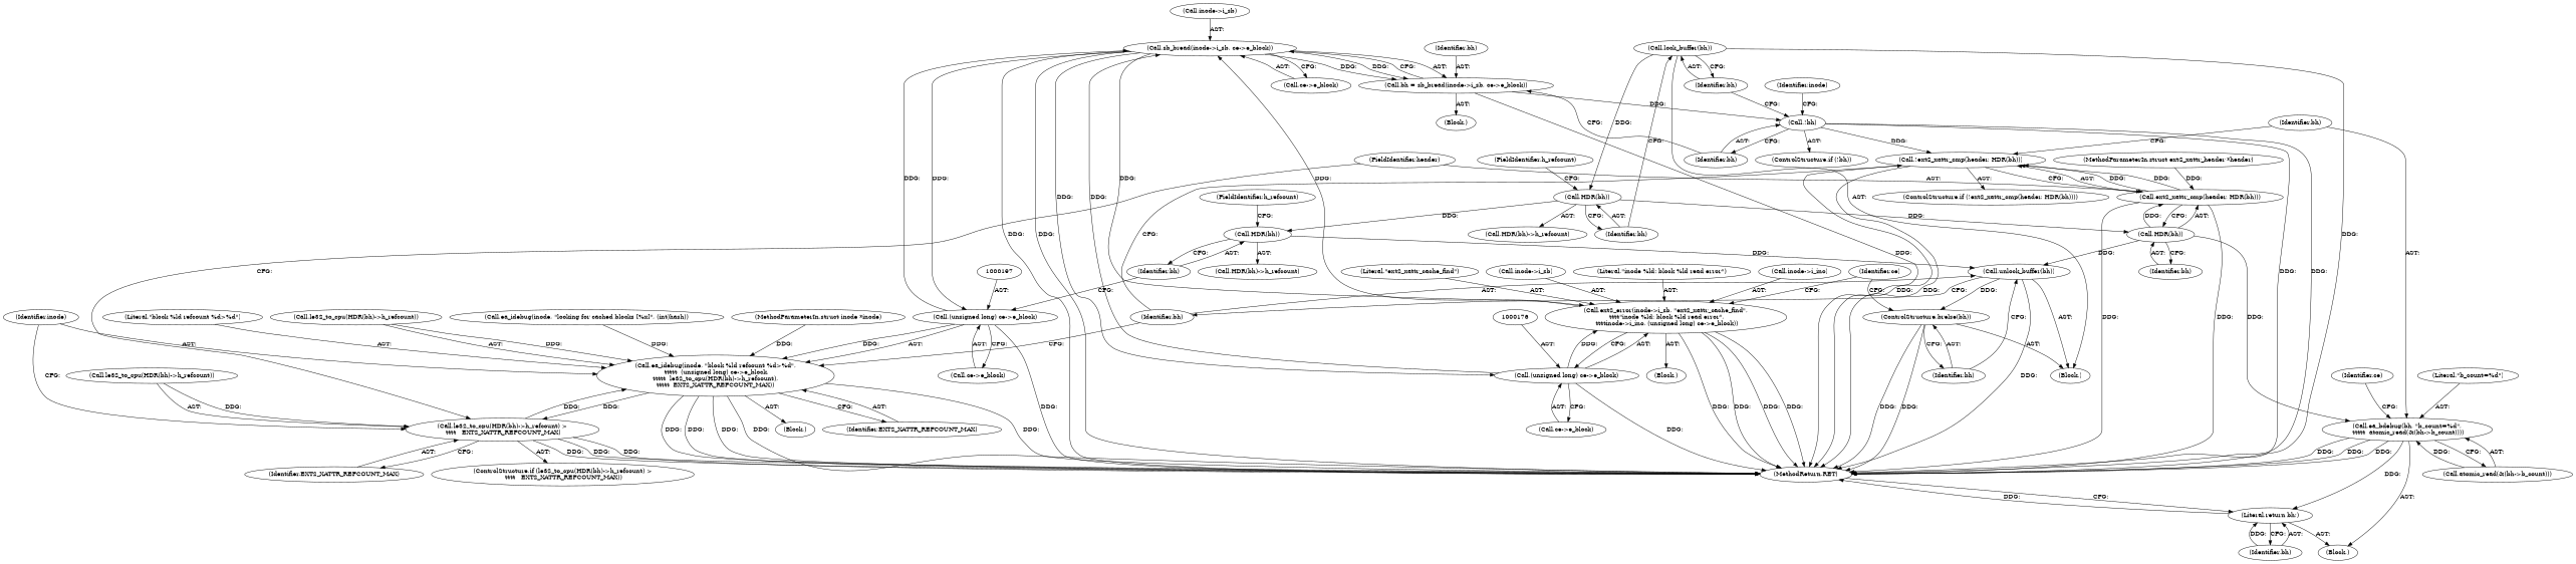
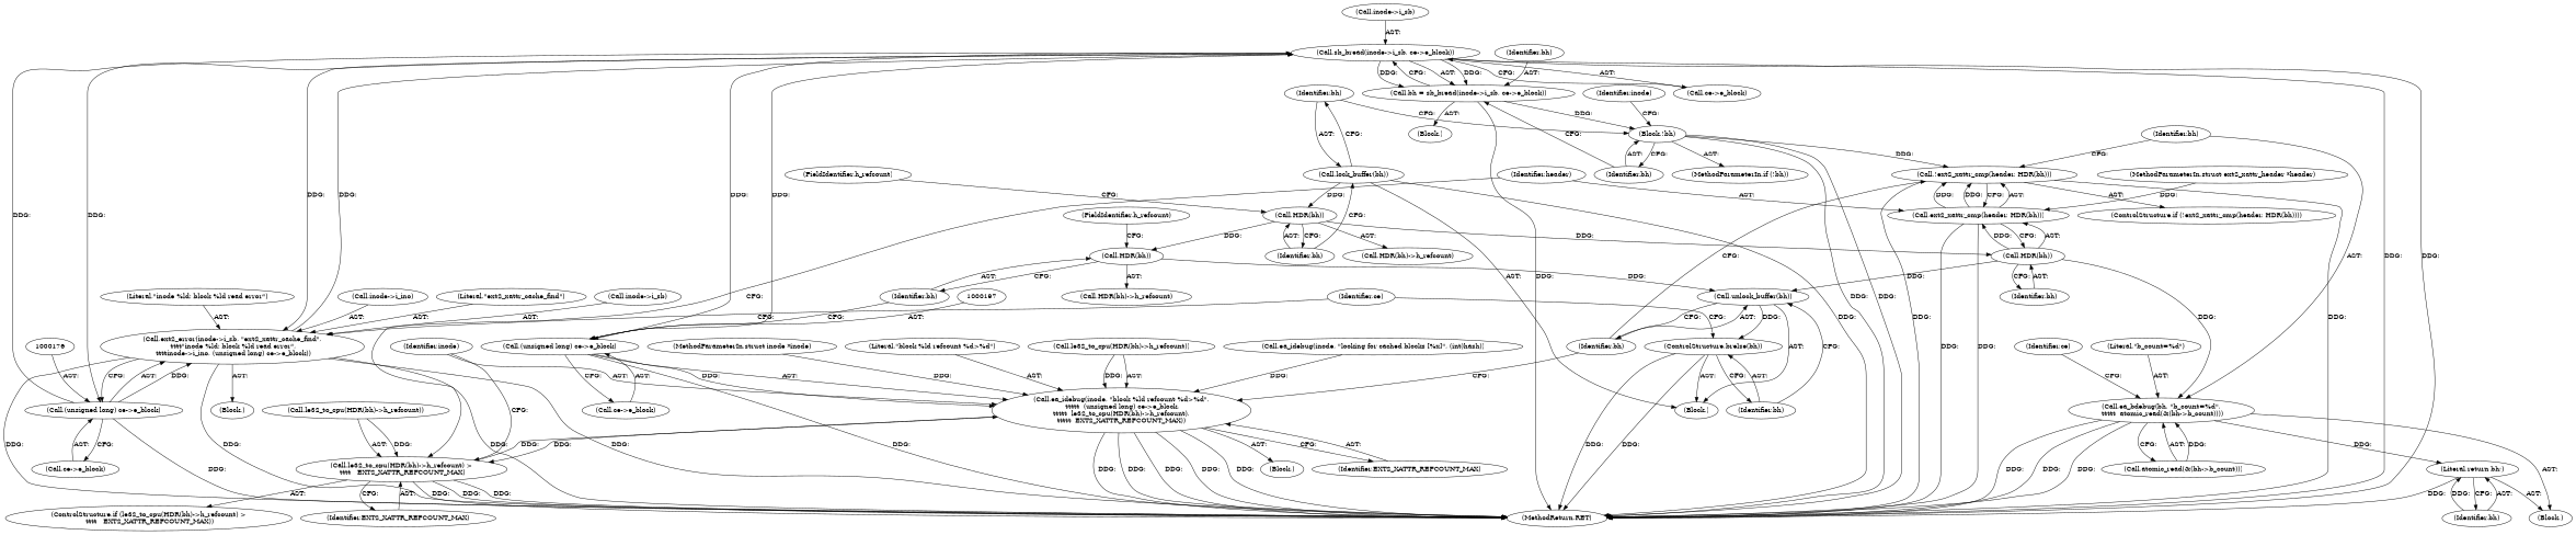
  digraph {
    n1 [label="(Call,sb_bread(inode->i_sb, ce->e_block))"]
    n2 [label="(Call,ext2_error(inode->i_sb, \"ext2_xattr_cache_find\",\n \t\t\t\t\"inode %ld: block %ld read error\",\n \t\t\t\tinode->i_ino, (unsigned long) ce->e_block))"]
    n3 [label="(Call,(unsigned long) ce->e_block)"]
    n4 [label="(Call,(unsigned long) ce->e_block)"]
    n5 [label="(Call,bh = sb_bread(inode->i_sb, ce->e_block))"]
    n6 [label="(Call,ce->e_block)"]
    n7 [label="(MethodReturn,RET)"]
    n8 [label="(Block,)"]
    n9 [label="(Call,ce->e_block)"]
    n10 [label="(Call,ea_idebug(inode, \"block %ld refcount %d>%d\",\n \t\t\t\t\t  (unsigned long) ce->e_block,\n\t\t\t\t\t  le32_to_cpu(HDR(bh)->h_refcount),\n\t\t\t\t\t  EXT2_XATTR_REFCOUNT_MAX))"]
    n11 [label="(Call,ce->e_block)"]
-   n12 [label="(Call,!bh)"]
+   n12 [label="(Block,!bh)"]
    n13 [label="(Block,)"]
    n14 [label="(Literal,return bh;)"]
    n15 [label="(Call,le32_to_cpu(HDR(bh)->h_refcount) >\n \t\t\t\t   EXT2_XATTR_REFCOUNT_MAX)"]
    n16 [label="(Block,)"]
    n17 [label="(Identifier,EXT2_XATTR_REFCOUNT_MAX)"]
    n18 [label="(Identifier,bh)"]
-   n19 [label="(ControlStructure,if (!bh))"]
+   n19 [label="(MethodParameterIn,if (!bh))"]
    n20 [label="(Call,!ext2_xattr_cmp(header, HDR(bh)))"]
    n21 [label="(Call,lock_buffer(bh))"]
    n22 [label="(Call,HDR(bh))"]
    n23 [label="(Identifier,bh)"]
    n24 [label="(Block,)"]
    n25 [label="(Call,HDR(bh))"]
    n26 [label="(Call,HDR(bh))"]
    n27 [label="(Identifier,bh)"]
    n28 [label="(Call,HDR(bh)->h_refcount)"]
    n29 [label="(Call,unlock_buffer(bh))"]
    n30 [label="(Identifier,bh)"]
    n31 [label="(Call,HDR(bh)->h_refcount)"]
    n32 [label="(Call,ext2_xattr_cmp(header, HDR(bh)))"]
    n33 [label="(Call,ea_bdebug(bh, \"b_count=%d\",\n \t\t\t\t\t  atomic_read(&(bh->b_count))))"]
    n34 [label="(Identifier,bh)"]
    n35 [label="(ControlStructure,brelse(bh))"]
    n36 [label="(Identifier,bh)"]
    n37 [label="(Identifier,bh)"]
    n38 [label="(Call,atomic_read(&(bh->b_count)))"]
    n39 [label="(Block,)"]
    n40 [label="(ControlStructure,if (!ext2_xattr_cmp(header, HDR(bh))))"]
    n41 [label="(Identifier,bh)"]
    n42 [label="(Identifier,EXT2_XATTR_REFCOUNT_MAX)"]
    n43 [label="(ControlStructure,if (le32_to_cpu(HDR(bh)->h_refcount) >\n \t\t\t\t   EXT2_XATTR_REFCOUNT_MAX))"]
    n44 [label="(Literal,\"ext2_xattr_cache_find\")"]
    n45 [label="(Literal,\"b_count=%d\")"]
    n46 [label="(Literal,\"block %ld refcount %d>%d\")"]
    n47 [label="(Call,le32_to_cpu(HDR(bh)->h_refcount))"]
    n48 [label="(Identifier,bh)"]
    n49 [label="(Identifier,inode)"]
    n50 [label="(Call,inode->i_sb)"]
    n51 [label="(Identifier,ce)"]
    n52 [label="(Identifier,bh)"]
    n53 [label="(FieldIdentifier,h_refcount)"]
    n54 [label="(FieldIdentifier,h_refcount)"]
    n55 [label="(Call,inode->i_sb)"]
    n56 [label="(MethodParameterIn,struct ext2_xattr_header *header)"]
-   n57 [label="(FieldIdentifier,header)"]
+   n57 [label="(Identifier,header)"]
    n58 [label="(Call,ea_idebug(inode, \"looking for cached blocks [%x]\", (int)hash))"]
    n59 [label="(Literal,\"inode %ld: block %ld read error\")"]
    n60 [label="(Identifier,inode)"]
    n61 [label="(Call,inode->i_ino)"]
    n62 [label="(MethodParameterIn,struct inode *inode)"]
    n63 [label="(Call,le32_to_cpu(HDR(bh)->h_refcount))"]
    n64 [label="(Identifier,ce)"]
    1000176
    1000197
    n1 -> n2 [label="DDG: "]
    n1 -> n3 [label="DDG: "]
    n1 -> n4 [label="DDG: "]
    n1 -> n5 [label="AST: "]
    n1 -> n5 [label="DDG: "]
    n1 -> n5 [label="DDG: "]
    n1 -> n6 [label="CFG: "]
    n1 -> n7 [label="DDG: "]
    n1 -> n7 [label="DDG: "]
    n2 -> n1 [label="DDG: "]
    n2 -> n3 [label="CFG: "]
    n2 -> n7 [label="DDG: "]
    n2 -> n7 [label="DDG: "]
    n2 -> n7 [label="DDG: "]
    n2 -> n7 [label="DDG: "]
    n2 -> n8 [label="AST: "]
    n3 -> n1 [label="DDG: "]
    n3 -> n2 [label="AST: "]
    n3 -> n2 [label="DDG: "]
    n3 -> n7 [label="DDG: "]
    n3 -> n9 [label="CFG: "]
    n4 -> n1 [label="DDG: "]
    n4 -> n7 [label="DDG: "]
    n4 -> n10 [label="AST: "]
    n4 -> n10 [label="DDG: "]
    n4 -> n11 [label="CFG: "]
    n5 -> n1 [label="CFG: "]
    n5 -> n7 [label="DDG: "]
    n5 -> n12 [label="DDG: "]
    n5 -> n13 [label="AST: "]
    n6 -> n1 [label="AST: "]
-   n7 -> n14 [label="CFG: "]
    n9 -> n3 [label="AST: "]
    n10 -> n7 [label="DDG: "]
    n10 -> n7 [label="DDG: "]
    n10 -> n7 [label="DDG: "]
    n10 -> n7 [label="DDG: "]
    n10 -> n7 [label="DDG: "]
    n10 -> n15 [label="DDG: "]
    n10 -> n16 [label="AST: "]
    n10 -> n17 [label="CFG: "]
    n11 -> n4 [label="AST: "]
    n12 -> n7 [label="DDG: "]
    n12 -> n7 [label="DDG: "]
    n12 -> n18 [label="CFG: "]
    n12 -> n19 [label="AST: "]
    n12 -> n20 [label="DDG: "]
    n14 -> n7 [label="DDG: "]
    n14 -> n39 [label="AST: "]
    n14 -> n41 [label="CFG: "]
    n15 -> n7 [label="DDG: "]
    n15 -> n7 [label="DDG: "]
    n15 -> n7 [label="DDG: "]
    n15 -> n10 [label="DDG: "]
    n15 -> n42 [label="CFG: "]
    n15 -> n43 [label="AST: "]
    n17 -> n10 [label="AST: "]
    n18 -> n5 [label="CFG: "]
    n18 -> n12 [label="AST: "]
    n20 -> n7 [label="DDG: "]
    n20 -> n7 [label="DDG: "]
    n20 -> n32 [label="CFG: "]
    n20 -> n40 [label="AST: "]
    n21 -> n7 [label="DDG: "]
    n21 -> n22 [label="DDG: "]
    n21 -> n23 [label="CFG: "]
    n21 -> n24 [label="AST: "]
    n22 -> n25 [label="DDG: "]
    n22 -> n26 [label="DDG: "]
    n22 -> n27 [label="CFG: "]
    n22 -> n28 [label="AST: "]
    n23 -> n12 [label="CFG: "]
    n23 -> n21 [label="AST: "]
    n25 -> n29 [label="DDG: "]
    n25 -> n30 [label="CFG: "]
    n25 -> n31 [label="AST: "]
    n26 -> n29 [label="DDG: "]
    n26 -> n32 [label="AST: "]
    n26 -> n32 [label="DDG: "]
    n26 -> n33 [label="DDG: "]
    n26 -> n34 [label="CFG: "]
    n27 -> n21 [label="CFG: "]
    n27 -> n22 [label="AST: "]
-   n29 -> n7 [label="DDG: "]
    n29 -> n24 [label="AST: "]
    n29 -> n35 [label="DDG: "]
    n29 -> n36 [label="CFG: "]
    n30 -> n4 [label="CFG: "]
    n30 -> n25 [label="AST: "]
    n32 -> n7 [label="DDG: "]
    n32 -> n7 [label="DDG: "]
    n32 -> n20 [label="AST: "]
    n32 -> n20 [label="DDG: "]
    n32 -> n20 [label="DDG: "]
    n32 -> n26 [label="CFG: "]
    n33 -> n7 [label="DDG: "]
    n33 -> n7 [label="DDG: "]
    n33 -> n7 [label="DDG: "]
    n33 -> n14 [label="DDG: "]
    n33 -> n38 [label="CFG: "]
    n33 -> n39 [label="AST: "]
    n34 -> n26 [label="AST: "]
    n35 -> n7 [label="DDG: "]
    n35 -> n7 [label="DDG: "]
    n35 -> n24 [label="AST: "]
    n35 -> n37 [label="CFG: "]
    n36 -> n10 [label="CFG: "]
    n36 -> n20 [label="CFG: "]
    n36 -> n29 [label="AST: "]
    n37 -> n29 [label="CFG: "]
    n37 -> n35 [label="AST: "]
    n38 -> n33 [label="AST: "]
    n38 -> n33 [label="DDG: "]
    n41 -> n14 [label="AST: "]
    n41 -> n14 [label="DDG: "]
    n42 -> n15 [label="AST: "]
    n44 -> n2 [label="AST: "]
    n45 -> n33 [label="AST: "]
    n46 -> n10 [label="AST: "]
    n47 -> n10 [label="AST: "]
    n47 -> n10 [label="DDG: "]
    n48 -> n20 [label="CFG: "]
    n48 -> n33 [label="AST: "]
    n49 -> n10 [label="AST: "]
    n49 -> n15 [label="CFG: "]
    n50 -> n1 [label="AST: "]
    n51 -> n33 [label="CFG: "]
    n52 -> n5 [label="AST: "]
    n53 -> n22 [label="CFG: "]
    n54 -> n25 [label="CFG: "]
    n55 -> n2 [label="AST: "]
    n56 -> n32 [label="DDG: "]
    n57 -> n15 [label="CFG: "]
    n57 -> n32 [label="AST: "]
    n58 -> n10 [label="DDG: "]
    n59 -> n2 [label="AST: "]
    n60 -> n12 [label="CFG: "]
    n61 -> n2 [label="AST: "]
    n62 -> n10 [label="DDG: "]
    n63 -> n15 [label="AST: "]
    n63 -> n15 [label="DDG: "]
    n64 -> n2 [label="CFG: "]
    n64 -> n35 [label="CFG: "]
    1000176 -> n3 [label="AST: "]
    1000197 -> n4 [label="AST: "]
  }
